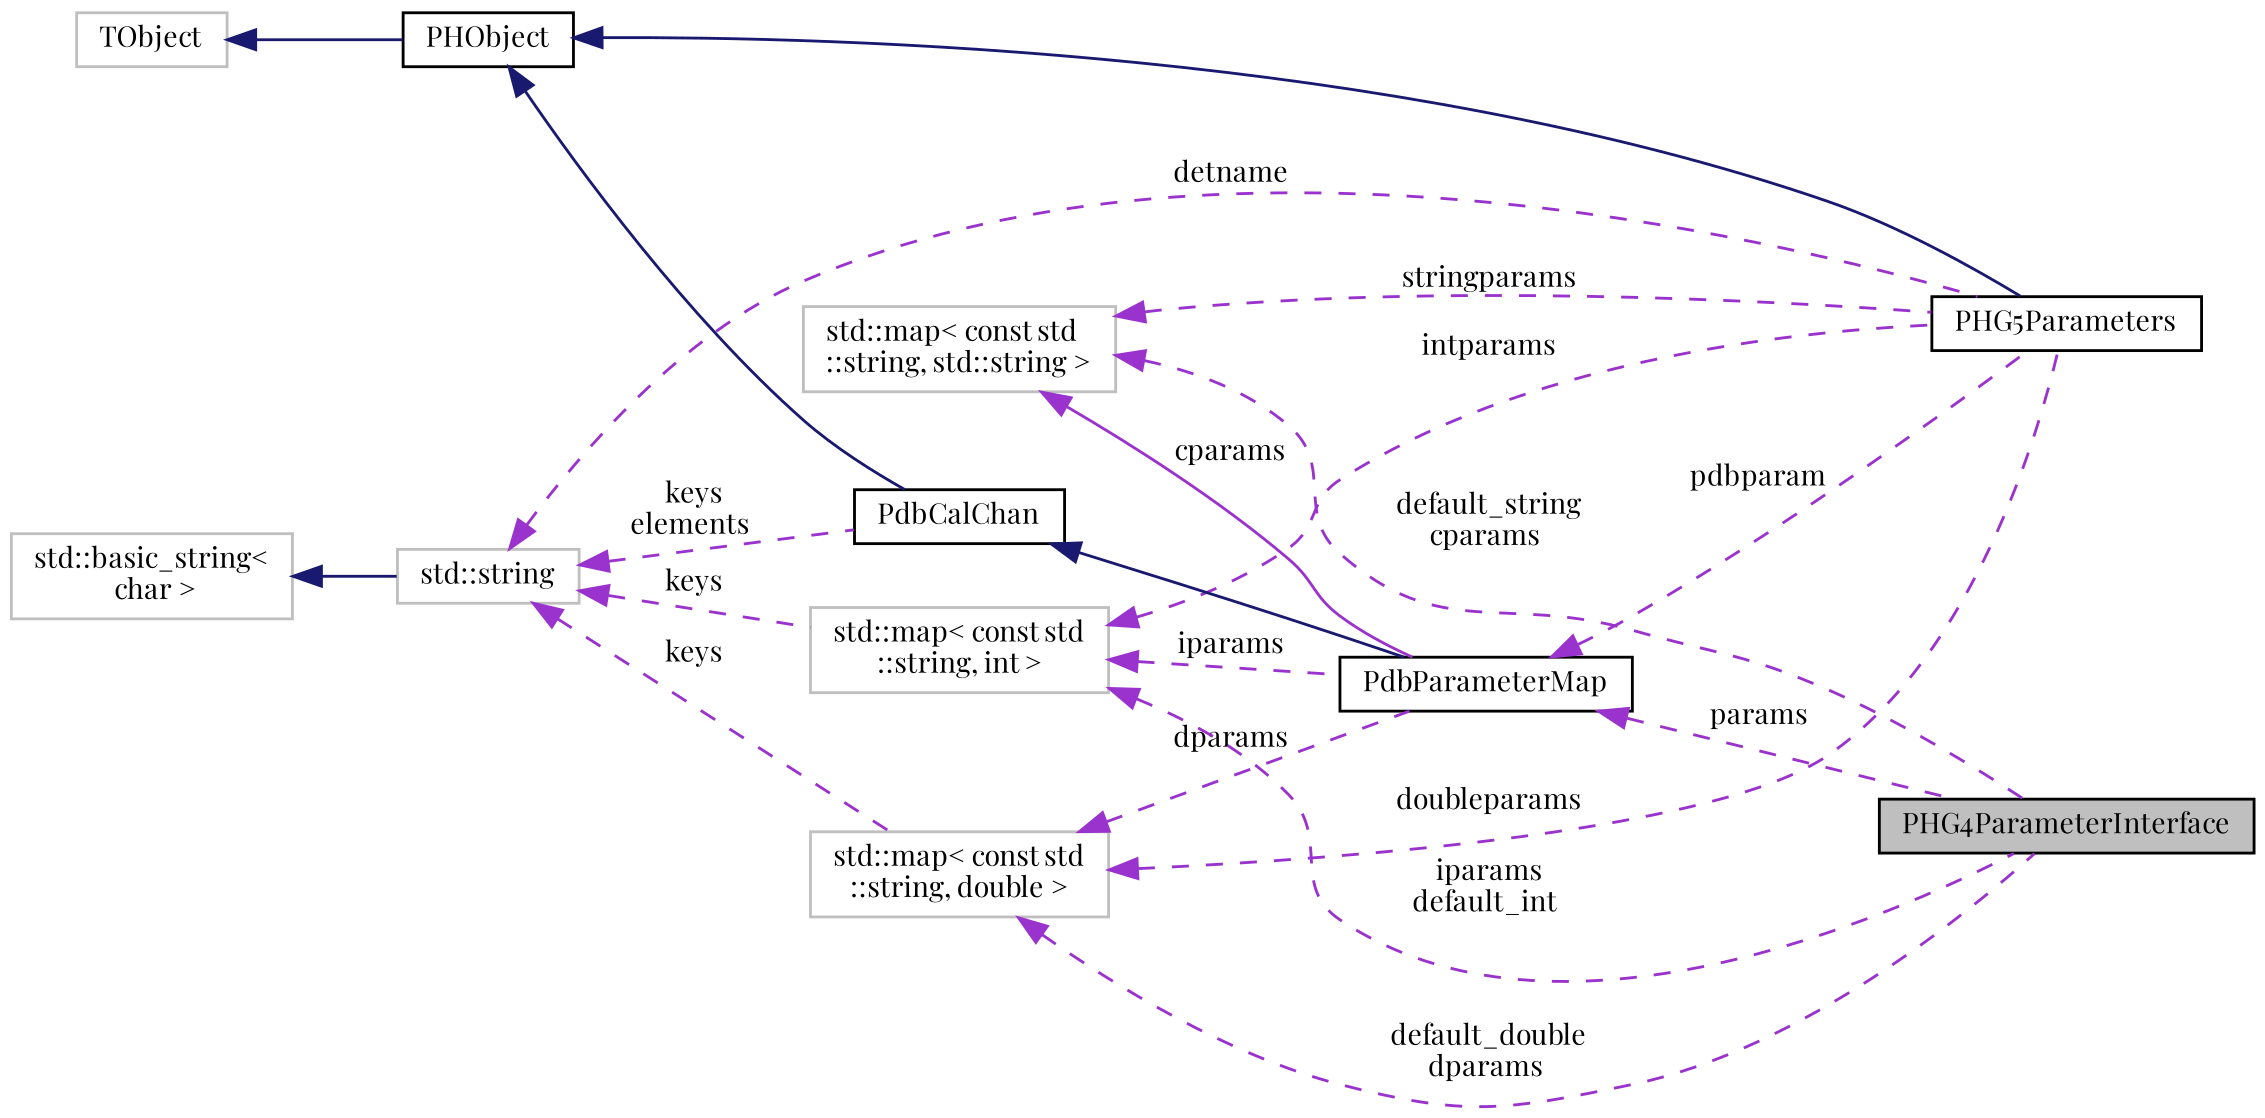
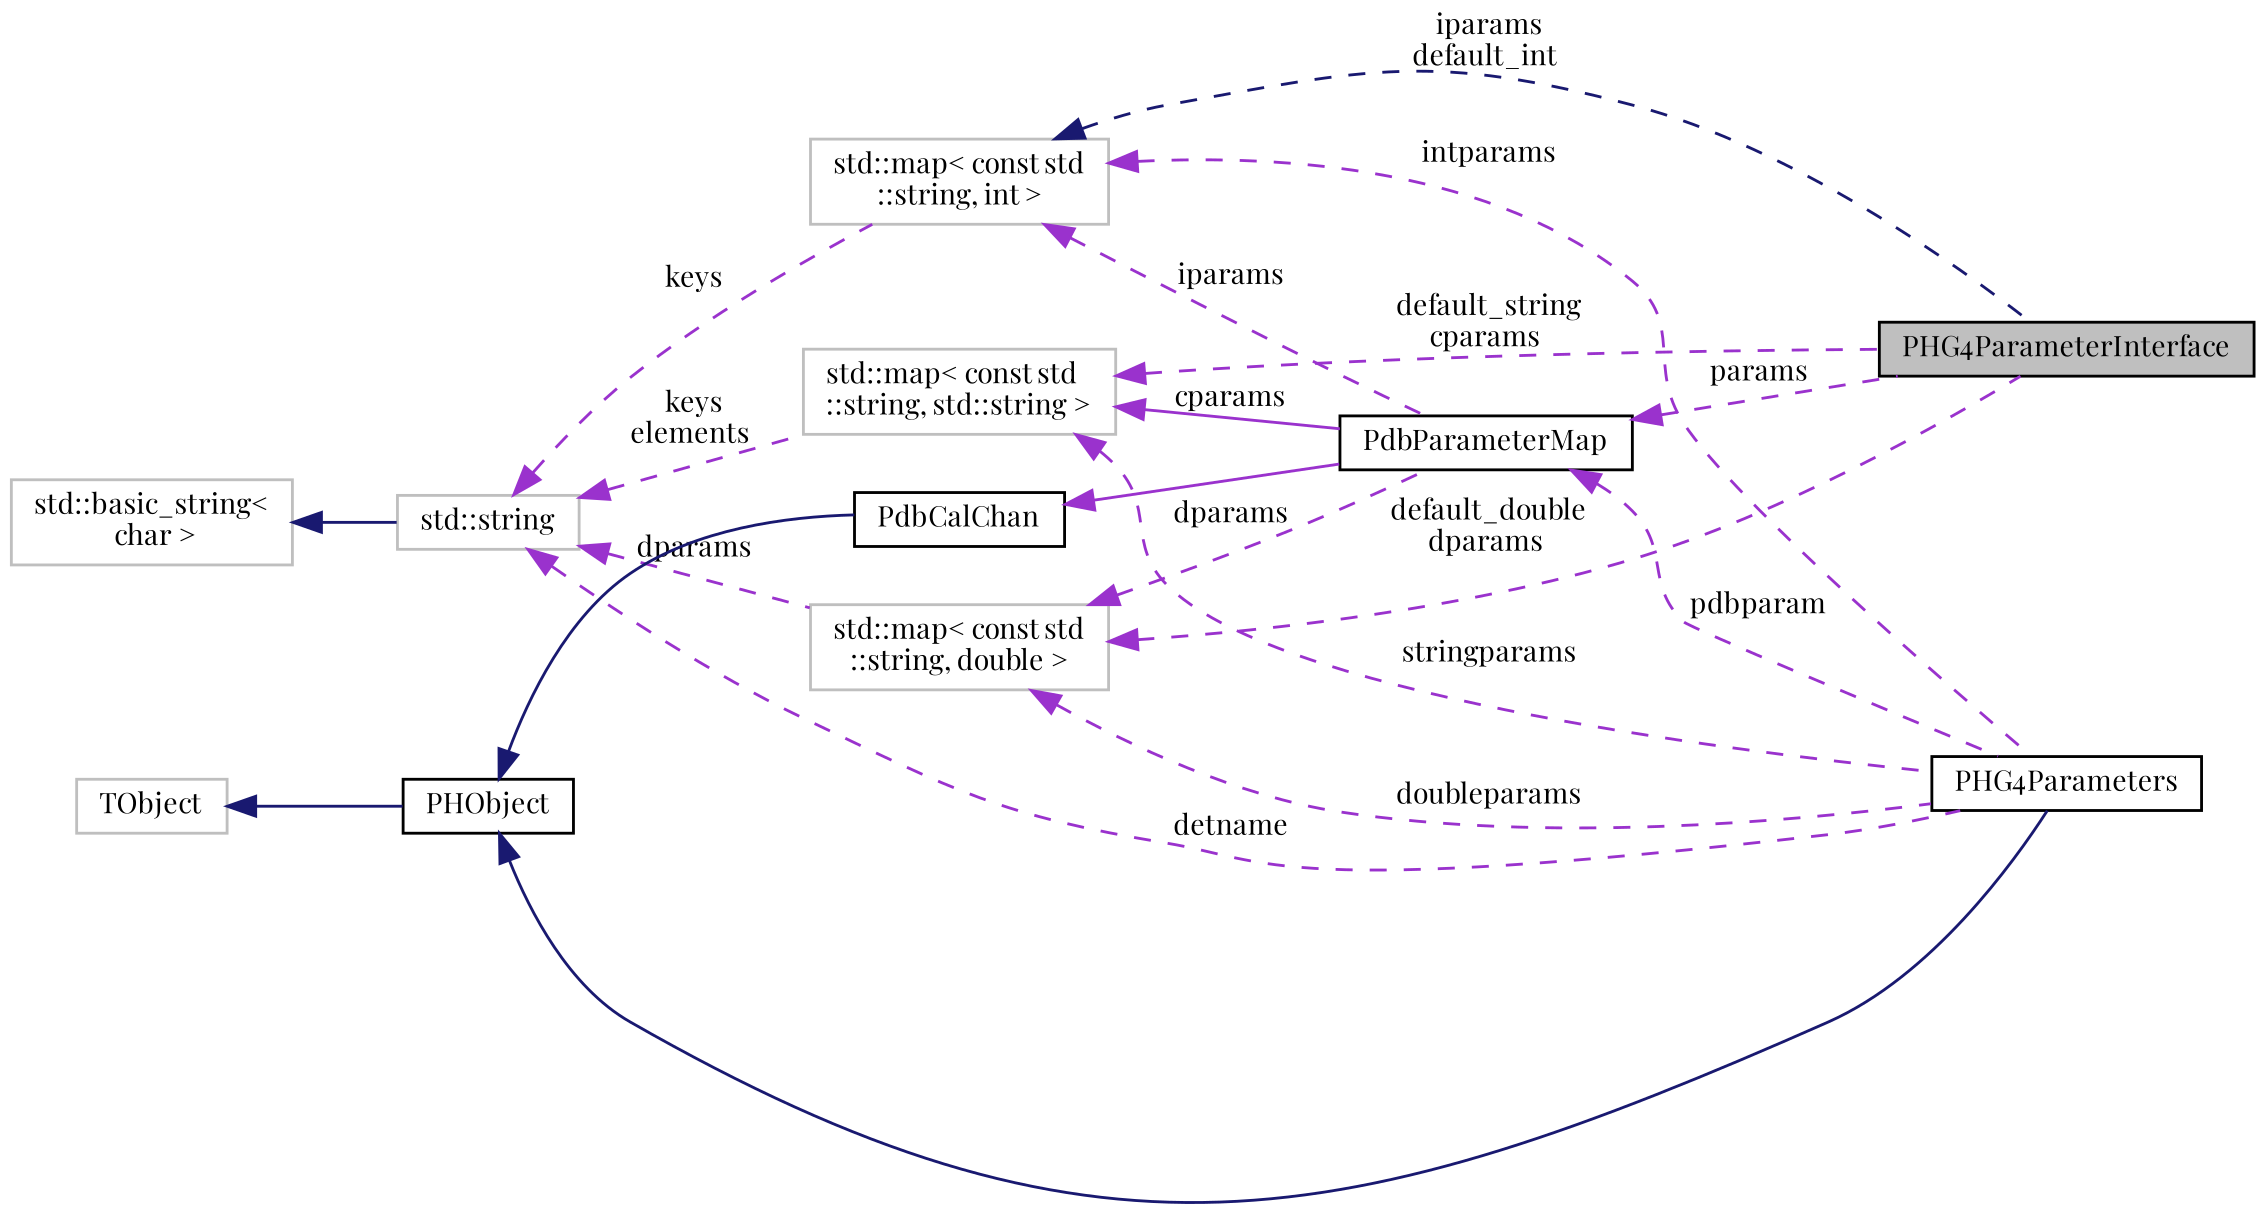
  digraph {
    fontname="Playfair Display"
    rankdir=LR
    node [color=grey75 fontname="Playfair Display" fontsize=10 shape=record]
    edge [color=darkorchid3 dir=back fontname="Playfair Display" fontsize=10 labelfontname=FreeSans labelfontsize=10 style=dashed]
    n1 [color=black fillcolor=grey75 fontcolor=black height=0.2 label=PHG4ParameterInterface style=filled width=0.4]
    n2 [height=0.2 label="std::map\< const std\l::string, double \>" width=0.4]
-   n3 [color=black height=0.2 label=PHG5Parameters width=0.4]
+   n3 [color=black height=0.2 label=PHG4Parameters width=0.4]
    n4 [color=black height=0.2 label=PdbParameterMap width=0.4]
    n5 [height=0.2 label="std::string" width=0.4]
    n6 [height=0.2 label="std::map\< const std\l::string, int \>" width=0.4]
    n7 [height=0.2 label="std::map\< const std\l::string, std::string \>" width=0.4]
    n8 [height=0.2 label="std::basic_string\<\l char \>" width=0.4]
    n9 [color=black height=0.2 label=PHObject width=0.4]
    n10 [color=black height=0.2 label=PdbCalChan width=0.4]
    n11 [height=0.2 label=TObject width=0.4]
    n2 -> n1 [label=" default_double\ndparams"]
    n2 -> n3 [label=" doubleparams"]
    n2 -> n4 [label=" dparams"]
    n4 -> n1 [label=" params"]
    n4 -> n3 [label=" pdbparam"]
-   n5 -> n2 [label=" keys"]
+   n5 -> n2 [label=" dparams"]
    n5 -> n3 [label=" detname"]
    n5 -> n6 [label=" keys"]
-   n5 -> n10 [label=" keys\nelements"]
-   n6 -> n1 [label=" iparams\ndefault_int"]
+   n5 -> n7 [label=" keys\nelements"]
+   n6 -> n1 [color=midnightblue label=" iparams\ndefault_int"]
    n6 -> n3 [label=" intparams"]
    n6 -> n4 [label=" iparams"]
    n7 -> n1 [label=" default_string\ncparams"]
    n7 -> n3 [label=" stringparams"]
    n7 -> n4 [label=" cparams" style=solid]
    n8 -> n5 [color=midnightblue style=solid]
    n9 -> n3 [color=midnightblue style=solid]
    n9 -> n10 [color=midnightblue style=solid]
-   n10 -> n4 [color=midnightblue style=solid]
+   n10 -> n4 [style=solid]
    n11 -> n9 [color=midnightblue style=solid]
  }
